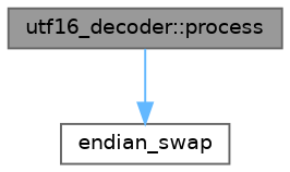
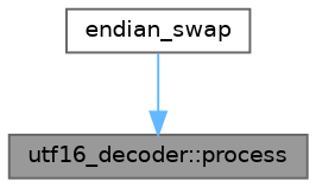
  digraph {
    rankdir=TB
    node [fontname=Helvetica fontsize=10 shape=box style=filled]
    n1 [color=gray40 fillcolor=grey60 fontcolor=black height=0.2 label="utf16_decoder::process" width=0.4]
    n2 [color=grey40 fillcolor=white height=0.2 label=endian_swap width=0.4]
-   n1 -> n2 [color=steelblue1 fontname=Helvetica fontsize=10 labelfontname=Helvetica labelfontsize=10 style=solid]
+   n2 -> n1 [color=steelblue1 fontname=Helvetica fontsize=10 labelfontname=Helvetica labelfontsize=10 style=solid]
  }
